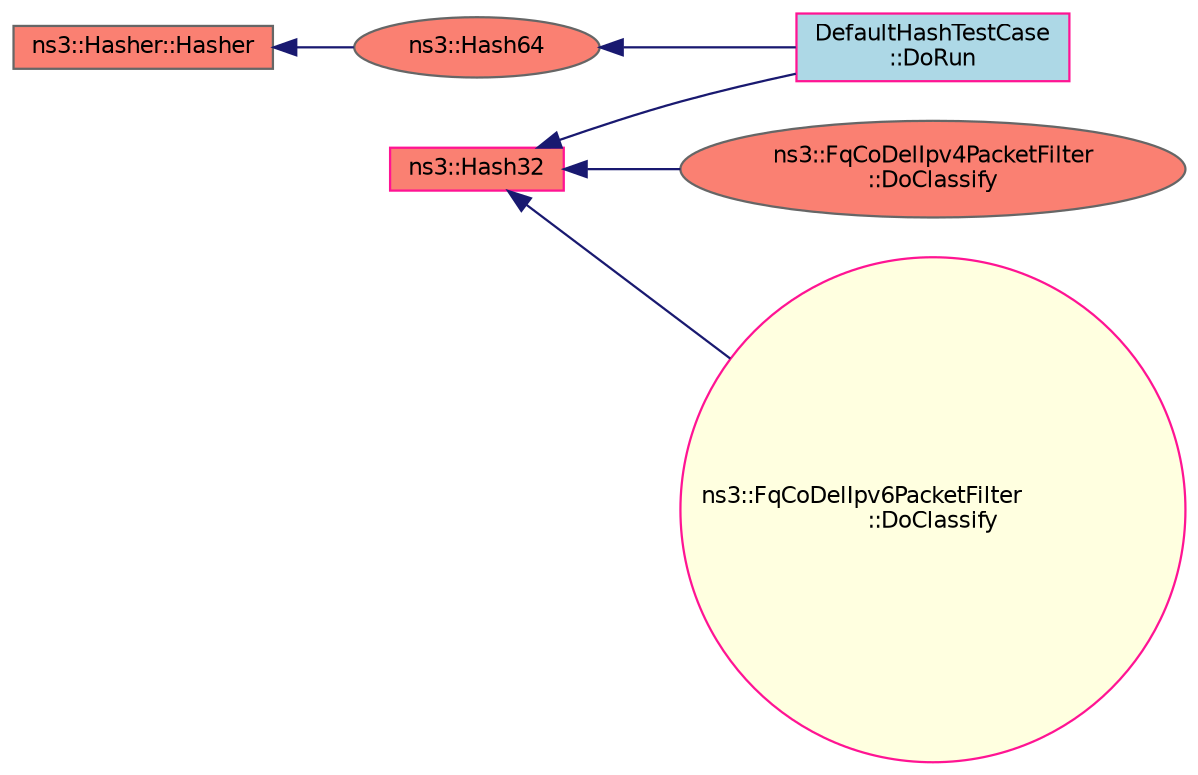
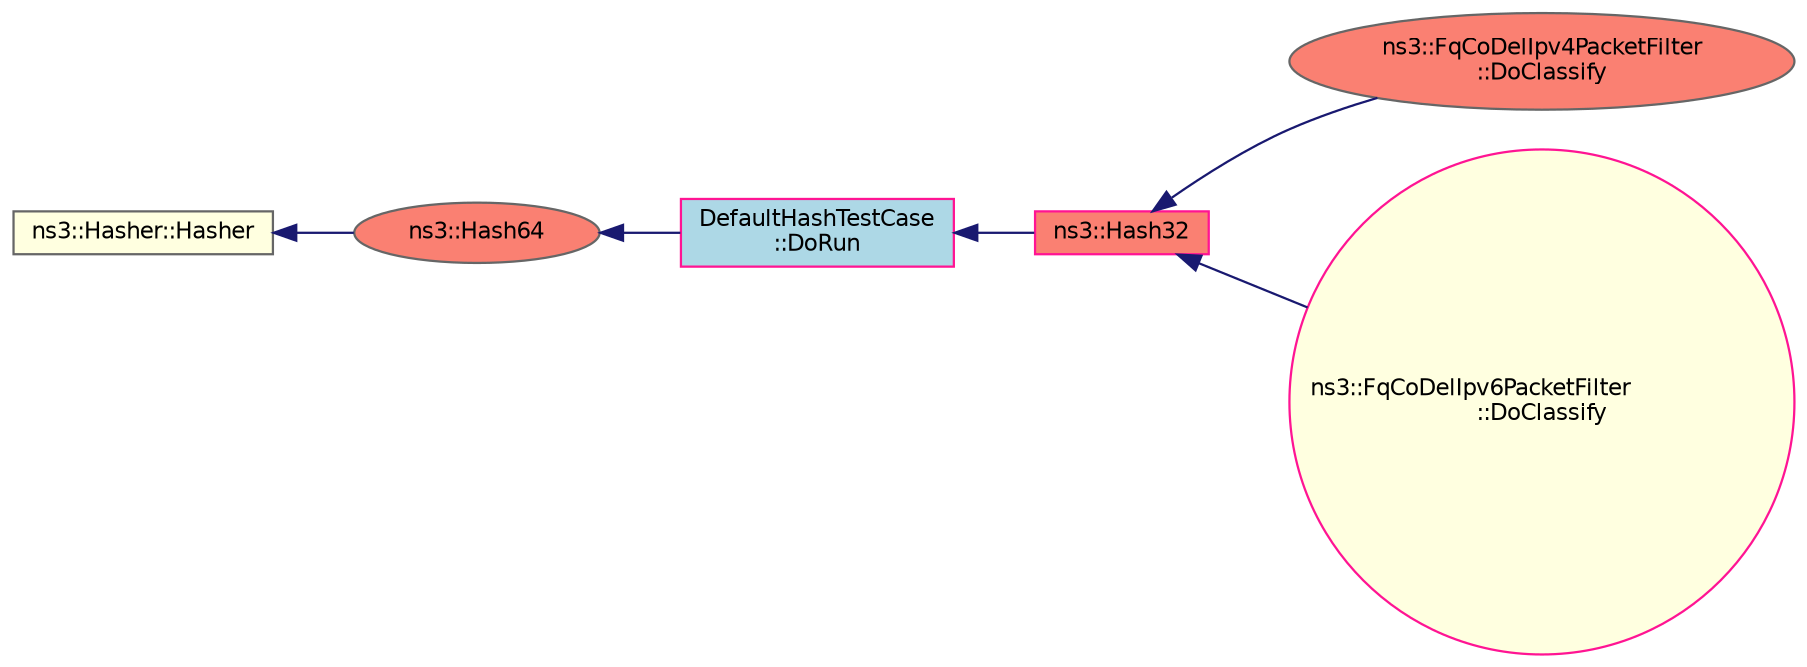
  digraph {
    rankdir=LR
    node [color=gray40 fillcolor=salmon fontname=Helvetica fontsize=10 shape=box style=filled]
    edge [color=midnightblue dir=back fontname=Helvetica fontsize=10 labelfontname=Helvetica labelfontsize=10 style=solid]
-   n1 [fontcolor=black height=0.2 label="ns3::Hasher::Hasher" width=0.4]
+   n1 [fillcolor=lightyellow fontcolor=black height=0.2 label="ns3::Hasher::Hasher" width=0.4]
    n2 [height=0.2 label="ns3::Hash64" shape=ellipse width=0.4]
    n3 [color=deeppink height=0.2 label="ns3::Hash32" width=0.4]
    n4 [color=deeppink fillcolor=lightblue height=0.2 label="DefaultHashTestCase\l::DoRun" width=0.4]
    n5 [height=0.2 label="ns3::FqCoDelIpv4PacketFilter\l::DoClassify" shape=ellipse width=0.4]
    n6 [color=deeppink fillcolor=lightyellow height=0.2 label="ns3::FqCoDelIpv6PacketFilter\l::DoClassify" shape=circle width=0.4]
    n1 -> n2
    n2 -> n4
-   n3 -> n4
+   n4 -> n3
    n3 -> n5
    n3 -> n6
  }
